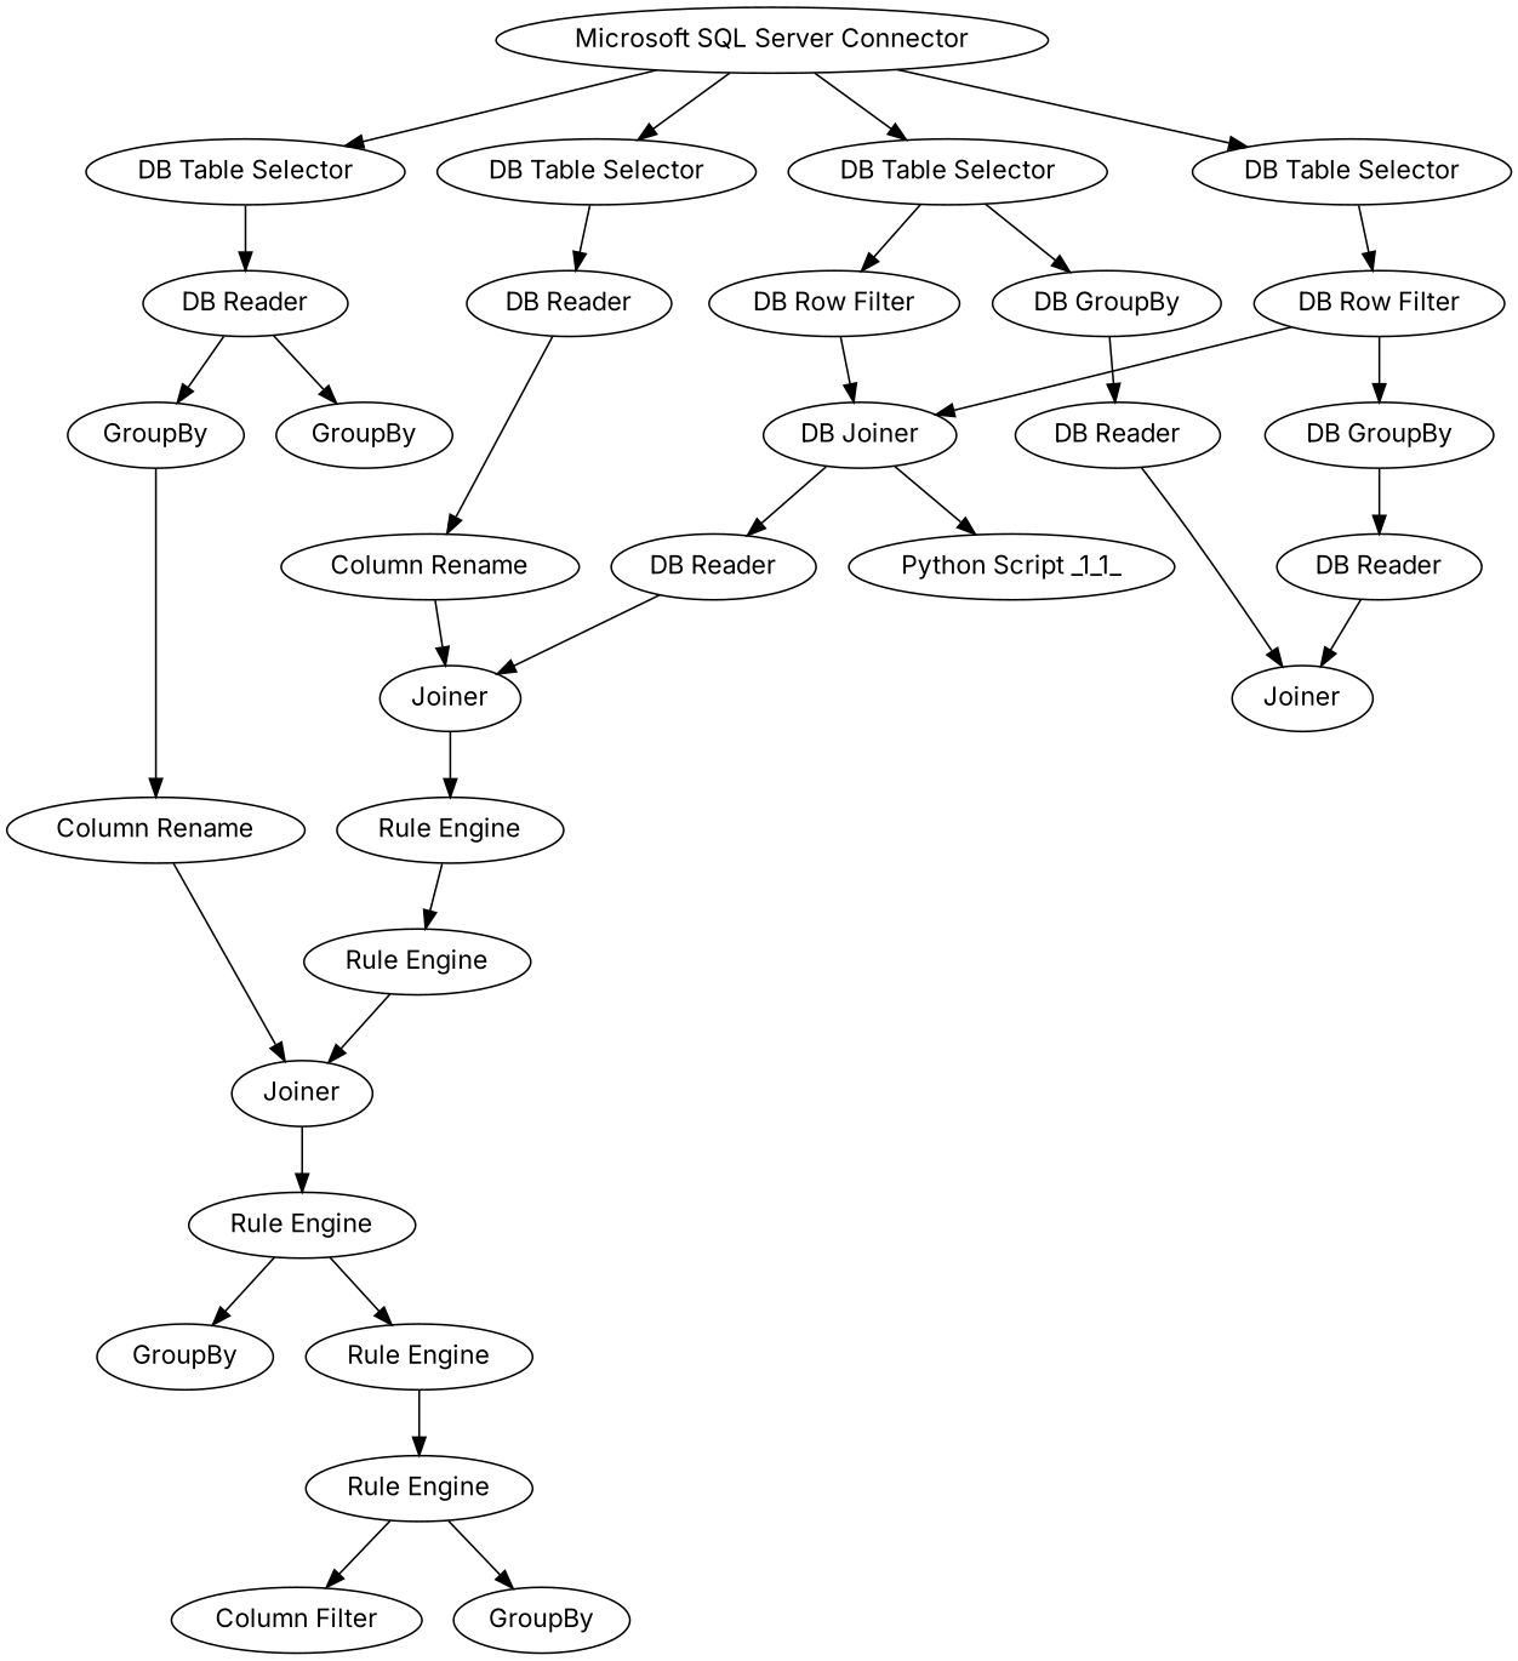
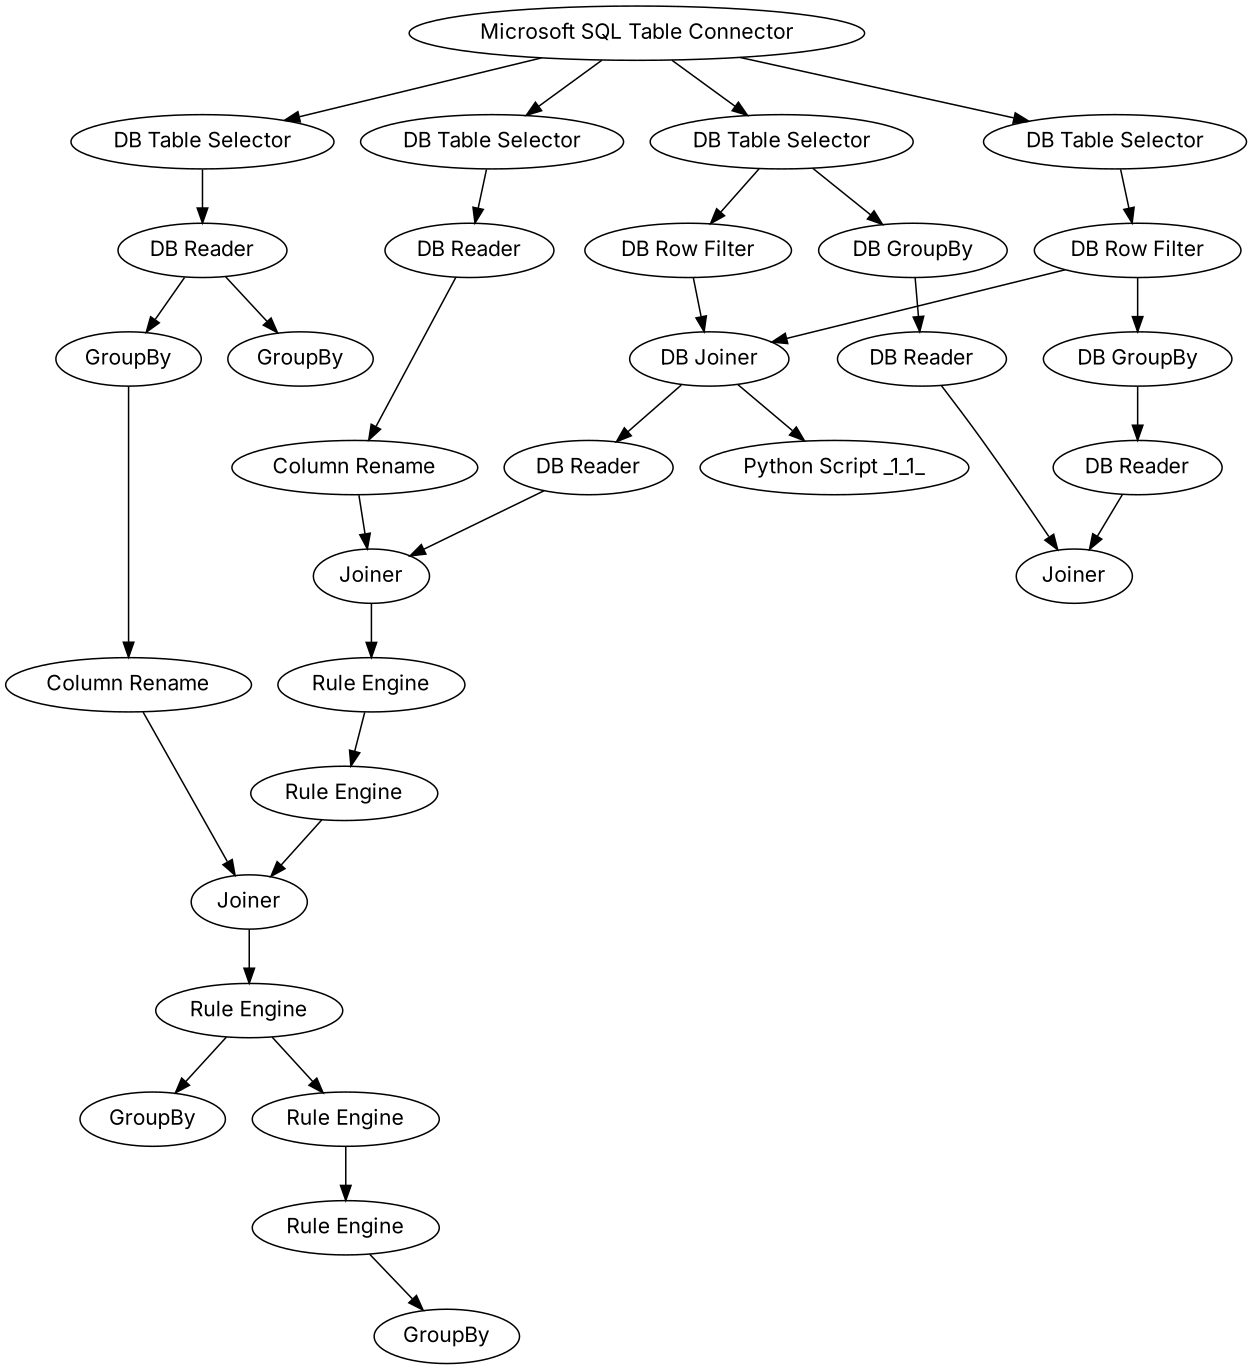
  digraph {
    fontname=Inter
    rankdir=TB
    node [fontname=Inter]
    edge [fontname=Inter]
    n1 [label="DB Reader"]
    n2 [label="Column Rename"]
    n3 [label=Joiner]
    n4 [label="Rule Engine"]
-   n5 [label="Microsoft SQL Server Connector"]
+   n5 [label="Microsoft SQL Table Connector"]
    n6 [label="DB Table Selector"]
    n7 [label="DB Table Selector"]
    n8 [label="DB Table Selector"]
    n9 [label="DB Table Selector"]
    n10 [label="DB Reader"]
    n11 [label="DB GroupBy"]
    n12 [label="DB Row Filter"]
    n13 [label="DB Row Filter"]
    n14 [label=GroupBy]
    n15 [label=GroupBy]
    n16 [label="Column Rename"]
    n17 [label=Joiner]
    n18 [label="Rule Engine"]
    n19 [label="Rule Engine"]
    n20 [label=GroupBy]
    n21 [label="Rule Engine"]
    n22 [label="DB Reader"]
    n23 [label=Joiner]
    n24 [label="DB Joiner"]
    n25 [label="DB Reader"]
    n26 [label="Python Script _1_1_"]
    n27 [label="Rule Engine"]
-   n28 [label="Column Filter"]
    n29 [label=GroupBy]
    n30 [label="DB GroupBy"]
    n31 [label="DB Reader"]
    n1 -> n2
    n2 -> n3
    n3 -> n4
    n4 -> n18
    n5 -> n6
    n5 -> n7
    n5 -> n8
    n5 -> n9
    n6 -> n1
    n7 -> n10
    n8 -> n11
    n8 -> n12
    n9 -> n13
    n10 -> n14
    n10 -> n15
    n11 -> n22
    n12 -> n24
    n13 -> n24
    n13 -> n30
    n14 -> n16
    n16 -> n17
    n17 -> n19
    n18 -> n17
    n19 -> n20
    n19 -> n21
    n21 -> n27
    n22 -> n23
    n24 -> n25
    n24 -> n26
    n25 -> n3
-   n27 -> n28
    n27 -> n29
    n30 -> n31
    n31 -> n23
  }
